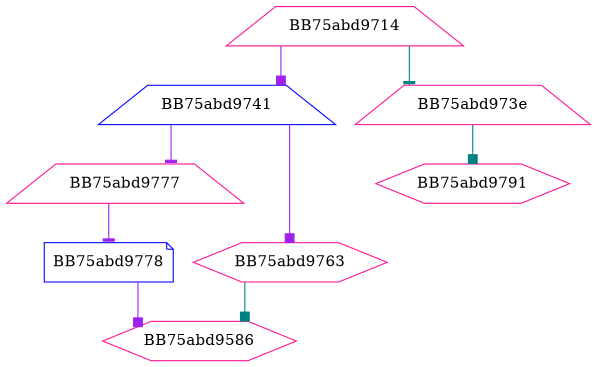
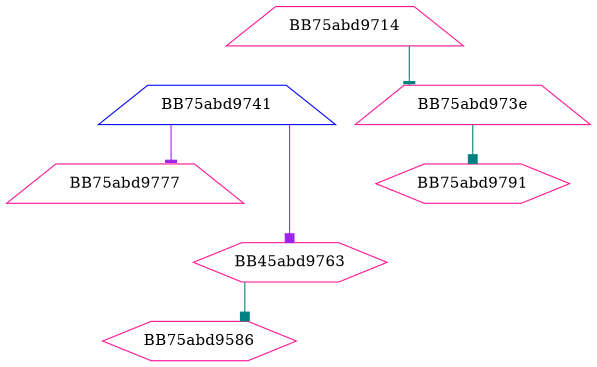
  digraph {
    splines=ortho
    node [color=deeppink shape=trapezium]
    edge [arrowhead=box color=purple]
    n1 [color=blue label=BB75abd9741]
    BB75abd9714
    BB75abd973e
    n4 [label=BB75abd9777]
-   BB75abd9763 [shape=hexagon]
+   BB75abd9763 [shape=hexagon label=BB45abd9763]
    BB75abd9791 [shape=hexagon]
-   BB75abd9778 [color=blue shape=note]
    n8 [label=BB75abd9586 shape=hexagon]
    n1 -> n4 [arrowhead=tee]
    n1 -> BB75abd9763
-   BB75abd9714 -> n1
    BB75abd9714 -> BB75abd973e [arrowhead=tee color=teal]
    BB75abd973e -> BB75abd9791 [color=teal]
-   n4 -> BB75abd9778 [arrowhead=tee]
    BB75abd9763 -> n8 [color=teal]
-   BB75abd9778 -> n8
  }
